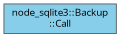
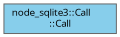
  digraph {
    rankdir=LR
    fontname="Open Sans"
-   n1 [color=grey40 fillcolor=skyblue fontname="Open Sans" fontsize=10 height=0.2 label="node_sqlite3::Backup\l::Call" shape=box style=filled width=0.4]
+   n1 [color=grey40 fillcolor=skyblue fontname="Open Sans" fontsize=10 height=0.2 label="node_sqlite3::Call\l::Call" shape=box style=filled width=0.4]
  }
